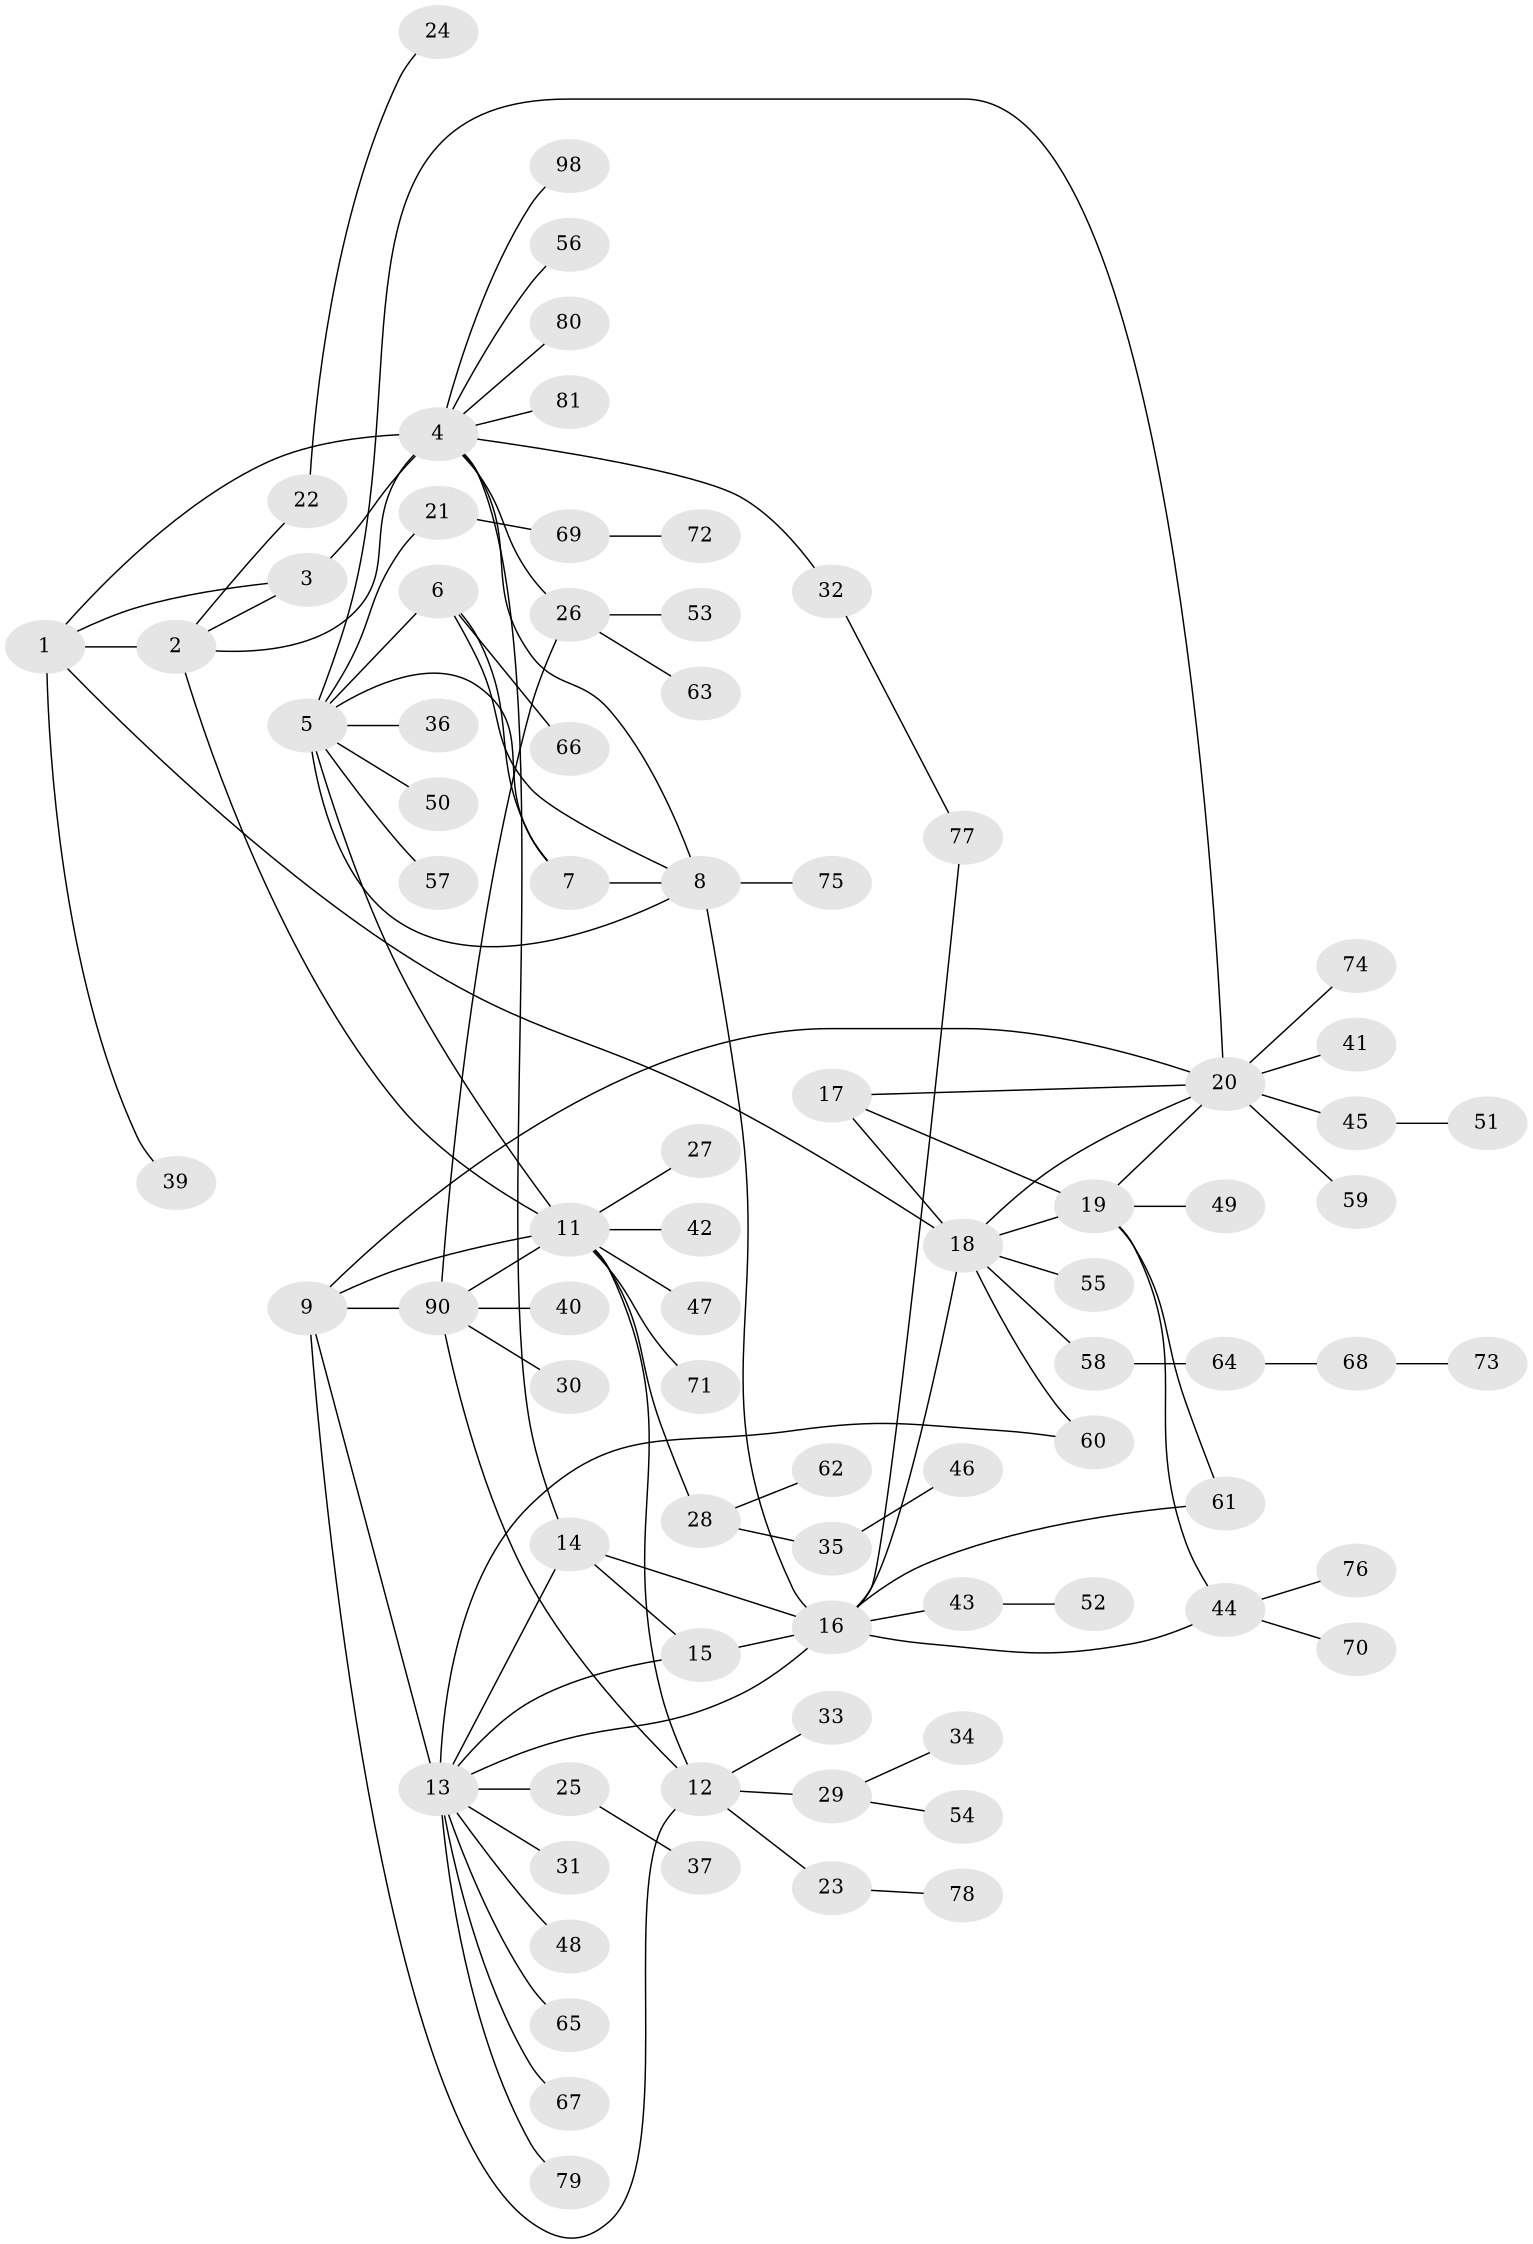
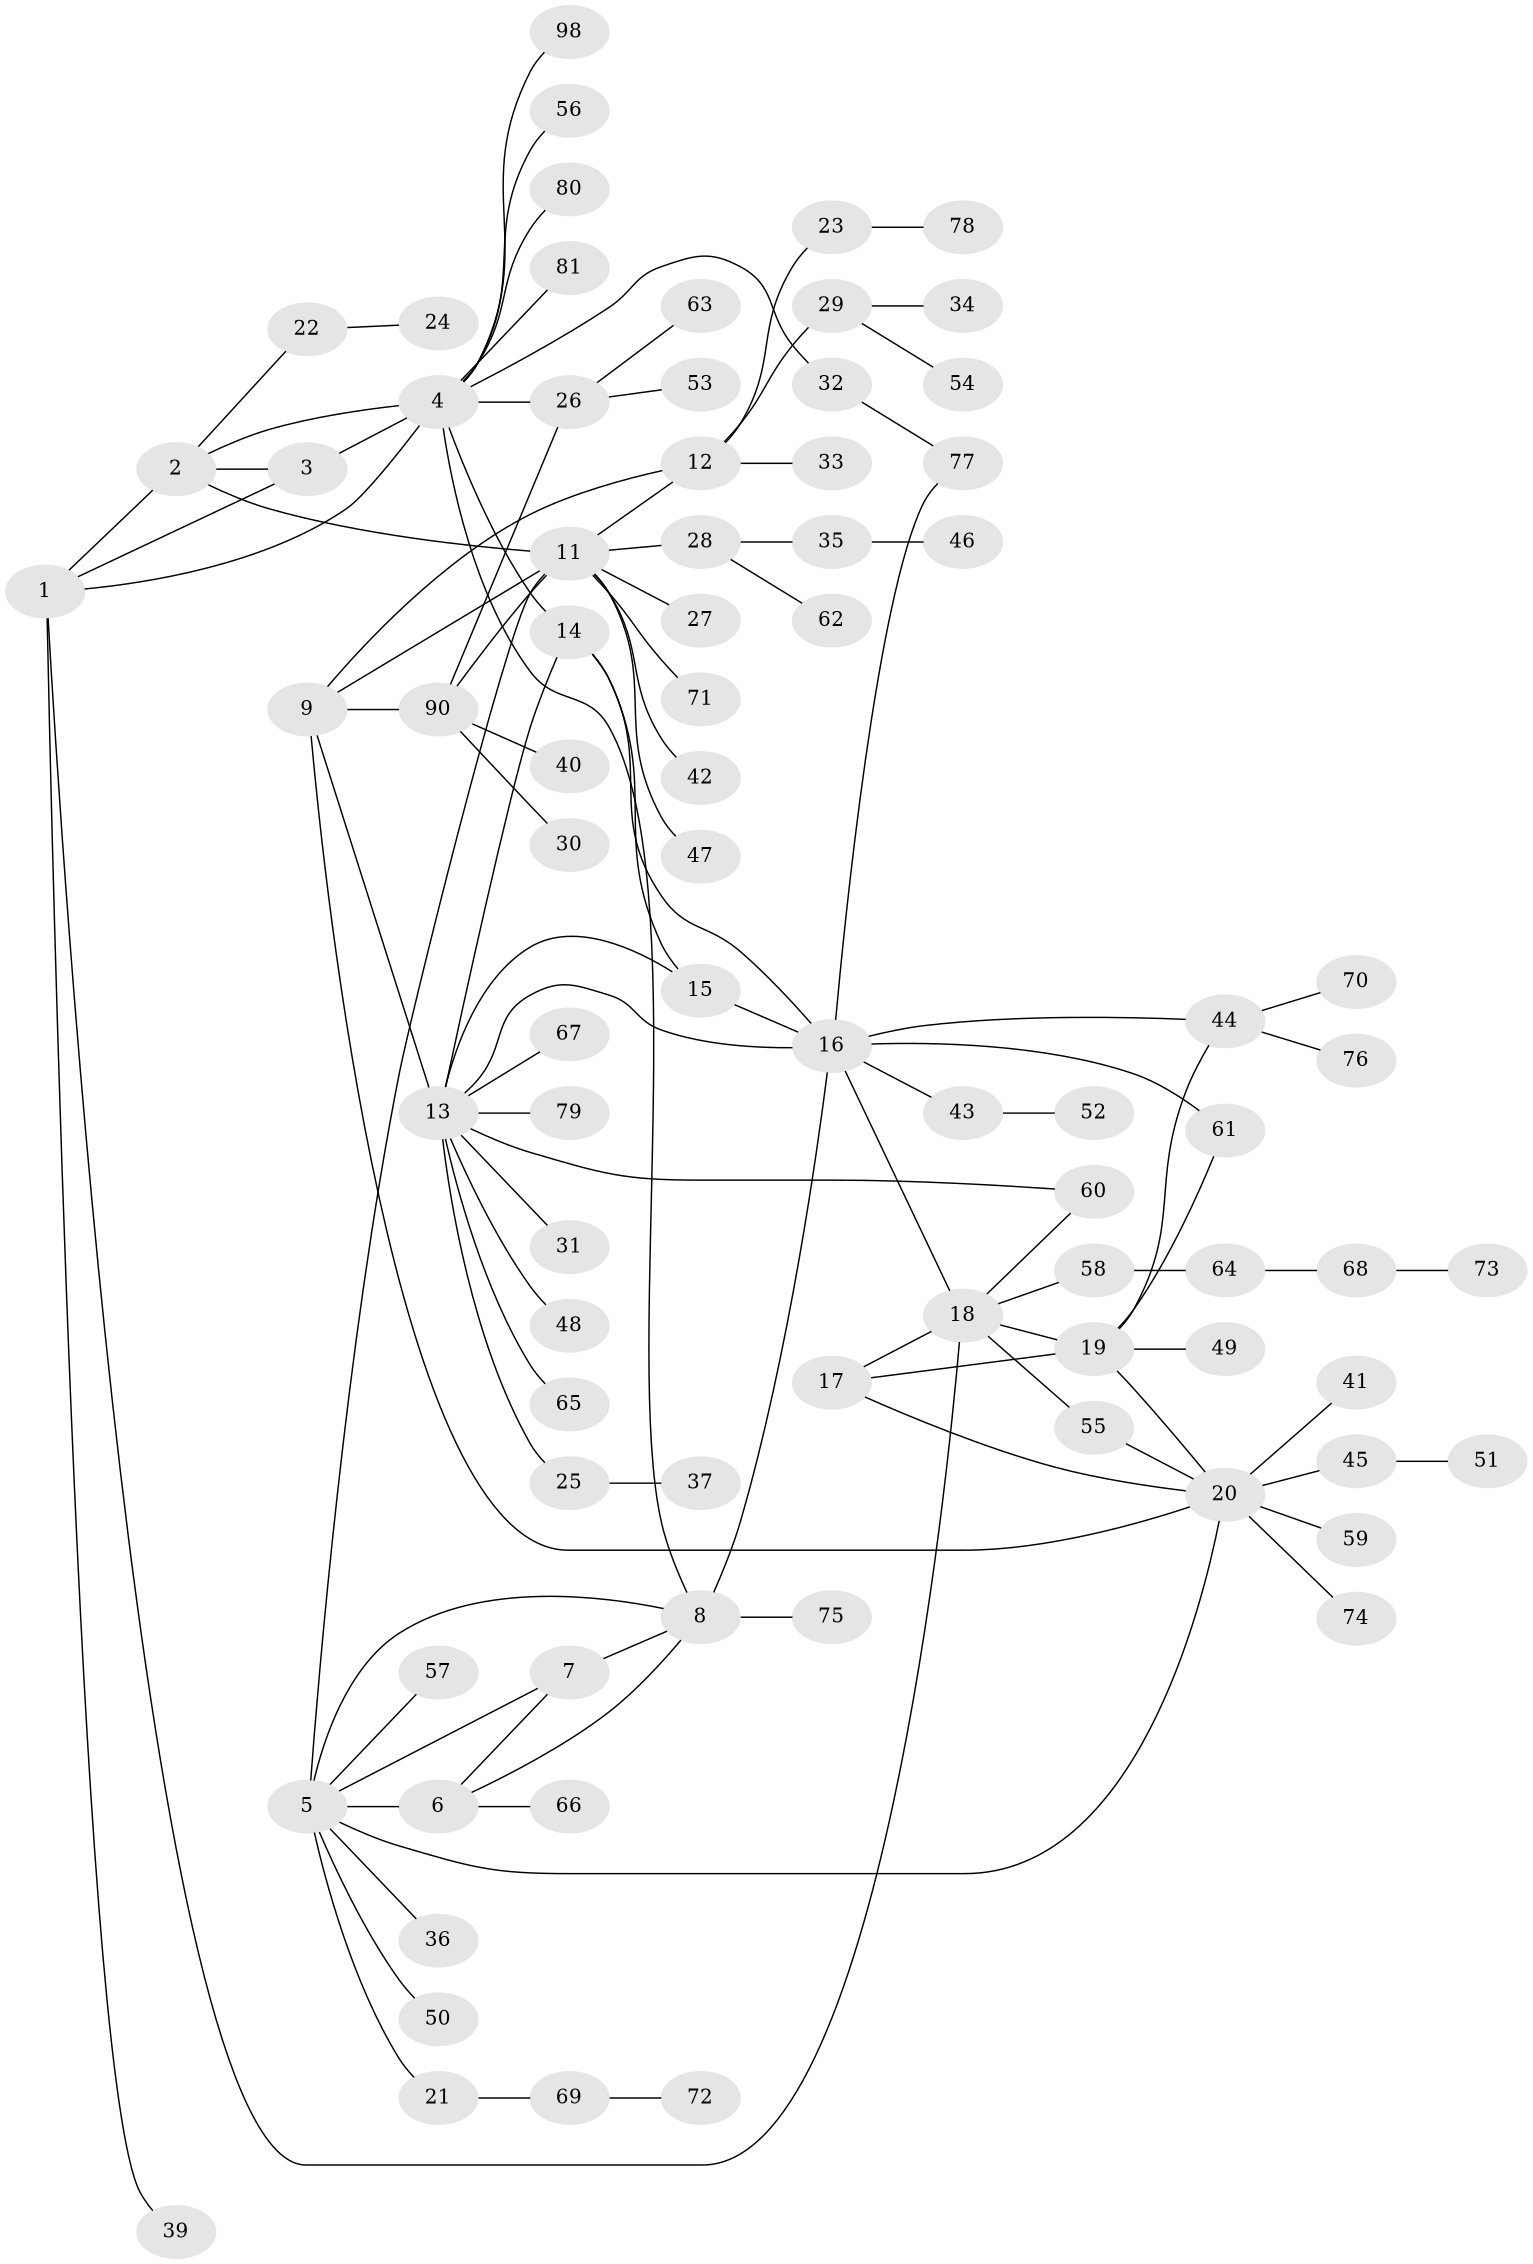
  graph {
    rankdir=LR
    node [color=gray90 style=filled]
    1
    2
    3
    4
    18
    39
    11
    22
    8
    14
    26
    32
    n13 [label=98]
    56
    80
    81
    20
    60
    19
    55
    58
    12
    27
    28
    42
    47
    71
    24
    16
    75
    15
    53
    63
    77
    5
    6
    7
    21
    36
    50
    57
    66
    41
    45
    59
    74
    69
    43
    61
    44
    9
    n52 [label=90]
    13
    30
    40
    23
    29
    33
    25
    31
    48
    65
    67
    79
    35
    62
    78
    34
    54
    37
    52
    17
    49
    64
    70
    76
    51
    72
    46
    68
    73
    1 -- 2
    1 -- 3
    1 -- 4
    1 -- 18
    1 -- 39
    2 -- 3
    2 -- 4
    2 -- 11
    2 -- 22
    3 -- 4
    4 -- 8
    4 -- 14
    4 -- 26
    4 -- 32
    4 -- n13
    4 -- 56
    4 -- 80
    4 -- 81
-   18 -- 20
+   55 -- 20
    18 -- 60
    18 -- 19
    18 -- 55
    18 -- 58
    11 -- 12
    11 -- 27
    11 -- 28
    11 -- 42
    11 -- 47
    11 -- 71
    22 -- 24
    8 -- 16
    8 -- 75
    14 -- 16
    14 -- 15
    26 -- 53
    26 -- 63
    32 -- 77
    20 -- 41
    20 -- 45
    20 -- 59
    20 -- 74
    19 -- 20
    19 -- 61
    19 -- 44
    19 -- 49
    58 -- 64
    12 -- 23
    12 -- 29
    12 -- 33
    28 -- 35
    28 -- 62
    16 -- 18
    16 -- 77
    16 -- 43
    16 -- 61
    16 -- 44
    15 -- 16
    5 -- 11
    5 -- 8
    5 -- 20
    5 -- 6
    5 -- 7
    5 -- 21
    5 -- 36
    5 -- 50
    5 -- 57
    6 -- 8
    6 -- 7
    6 -- 66
    7 -- 8
    21 -- 69
    45 -- 51
    69 -- 72
    43 -- 52
    44 -- 70
    44 -- 76
    9 -- 11
    9 -- 20
    9 -- 12
    9 -- n52
    9 -- 13
    n52 -- 11
    n52 -- 26
-   n52 -- 12
    n52 -- 30
    n52 -- 40
    13 -- 14
    13 -- 60
    13 -- 16
    13 -- 15
    13 -- 25
    13 -- 31
    13 -- 48
    13 -- 65
    13 -- 67
    13 -- 79
    23 -- 78
    29 -- 34
    29 -- 54
    25 -- 37
    35 -- 46
    17 -- 18
    17 -- 20
    17 -- 19
    64 -- 68
    68 -- 73
  }
